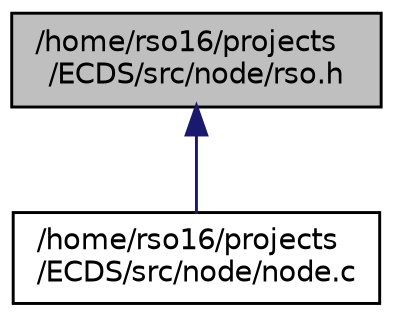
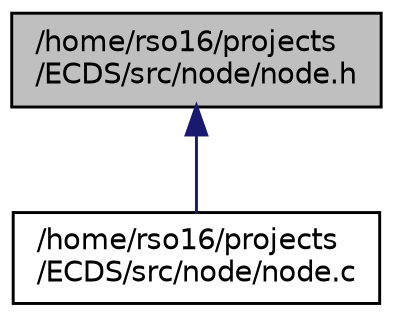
  digraph {
    node [color=black fontname=Helvetica fontsize=10 shape=record style=filled]
-   n1 [fillcolor=grey75 fontcolor=black height=0.2 label="/home/rso16/projects\l/ECDS/src/node/rso.h" width=0.4]
+   n1 [fillcolor=grey75 fontcolor=black height=0.2 label="/home/rso16/projects\l/ECDS/src/node/node.h" width=0.4]
    n2 [fillcolor=white height=0.2 label="/home/rso16/projects\l/ECDS/src/node/node.c" width=0.4]
    n1 -> n2 [color=midnightblue dir=back fontname=Helvetica fontsize=10 labelfontname=Helvetica labelfontsize=10 style=solid]
  }
